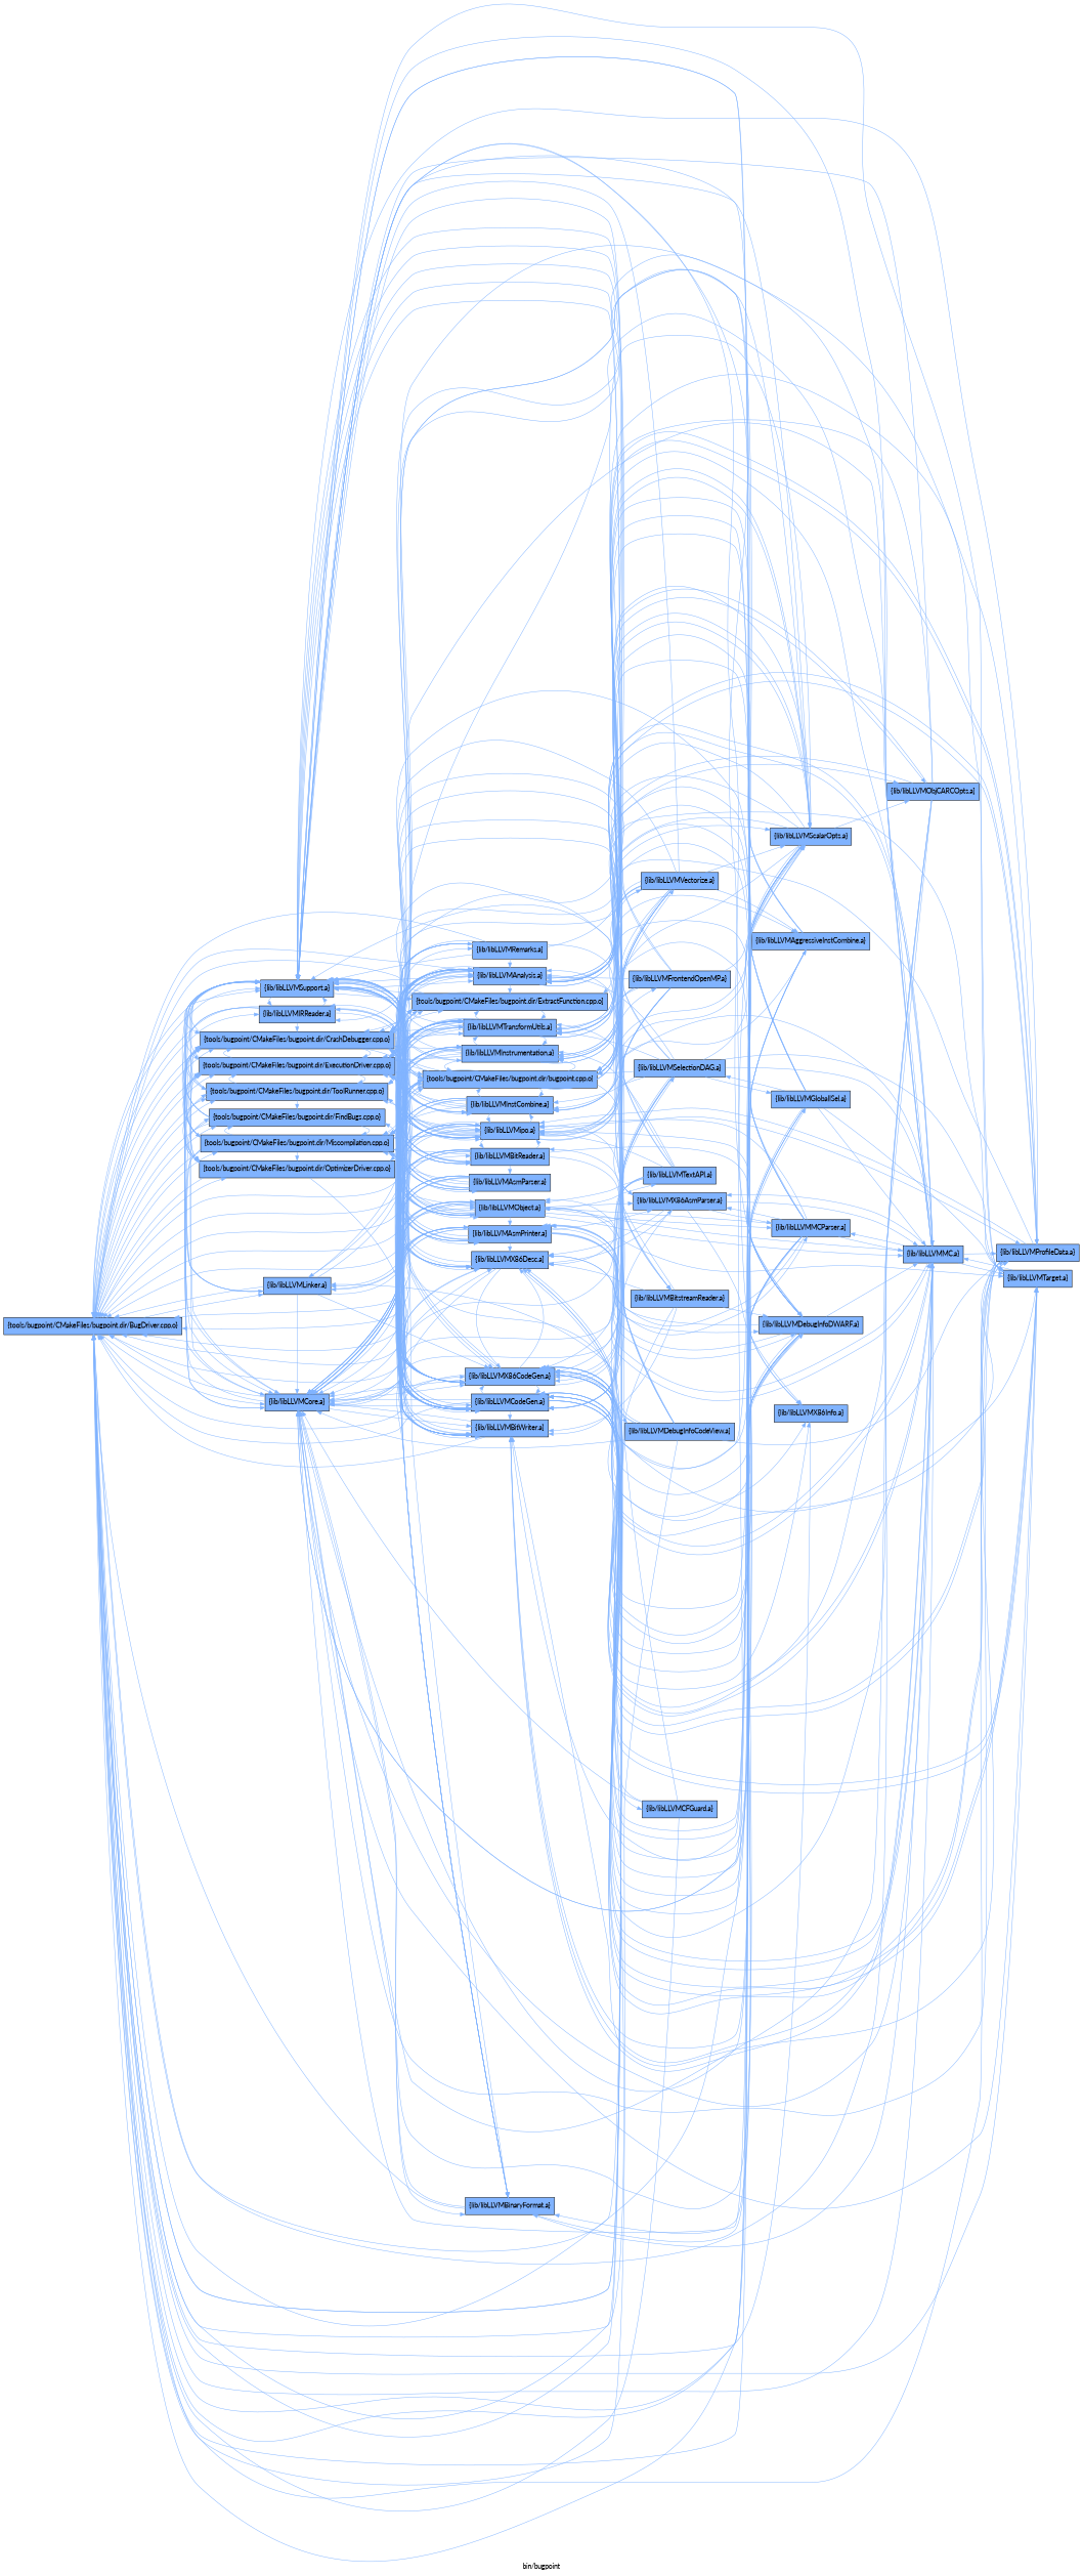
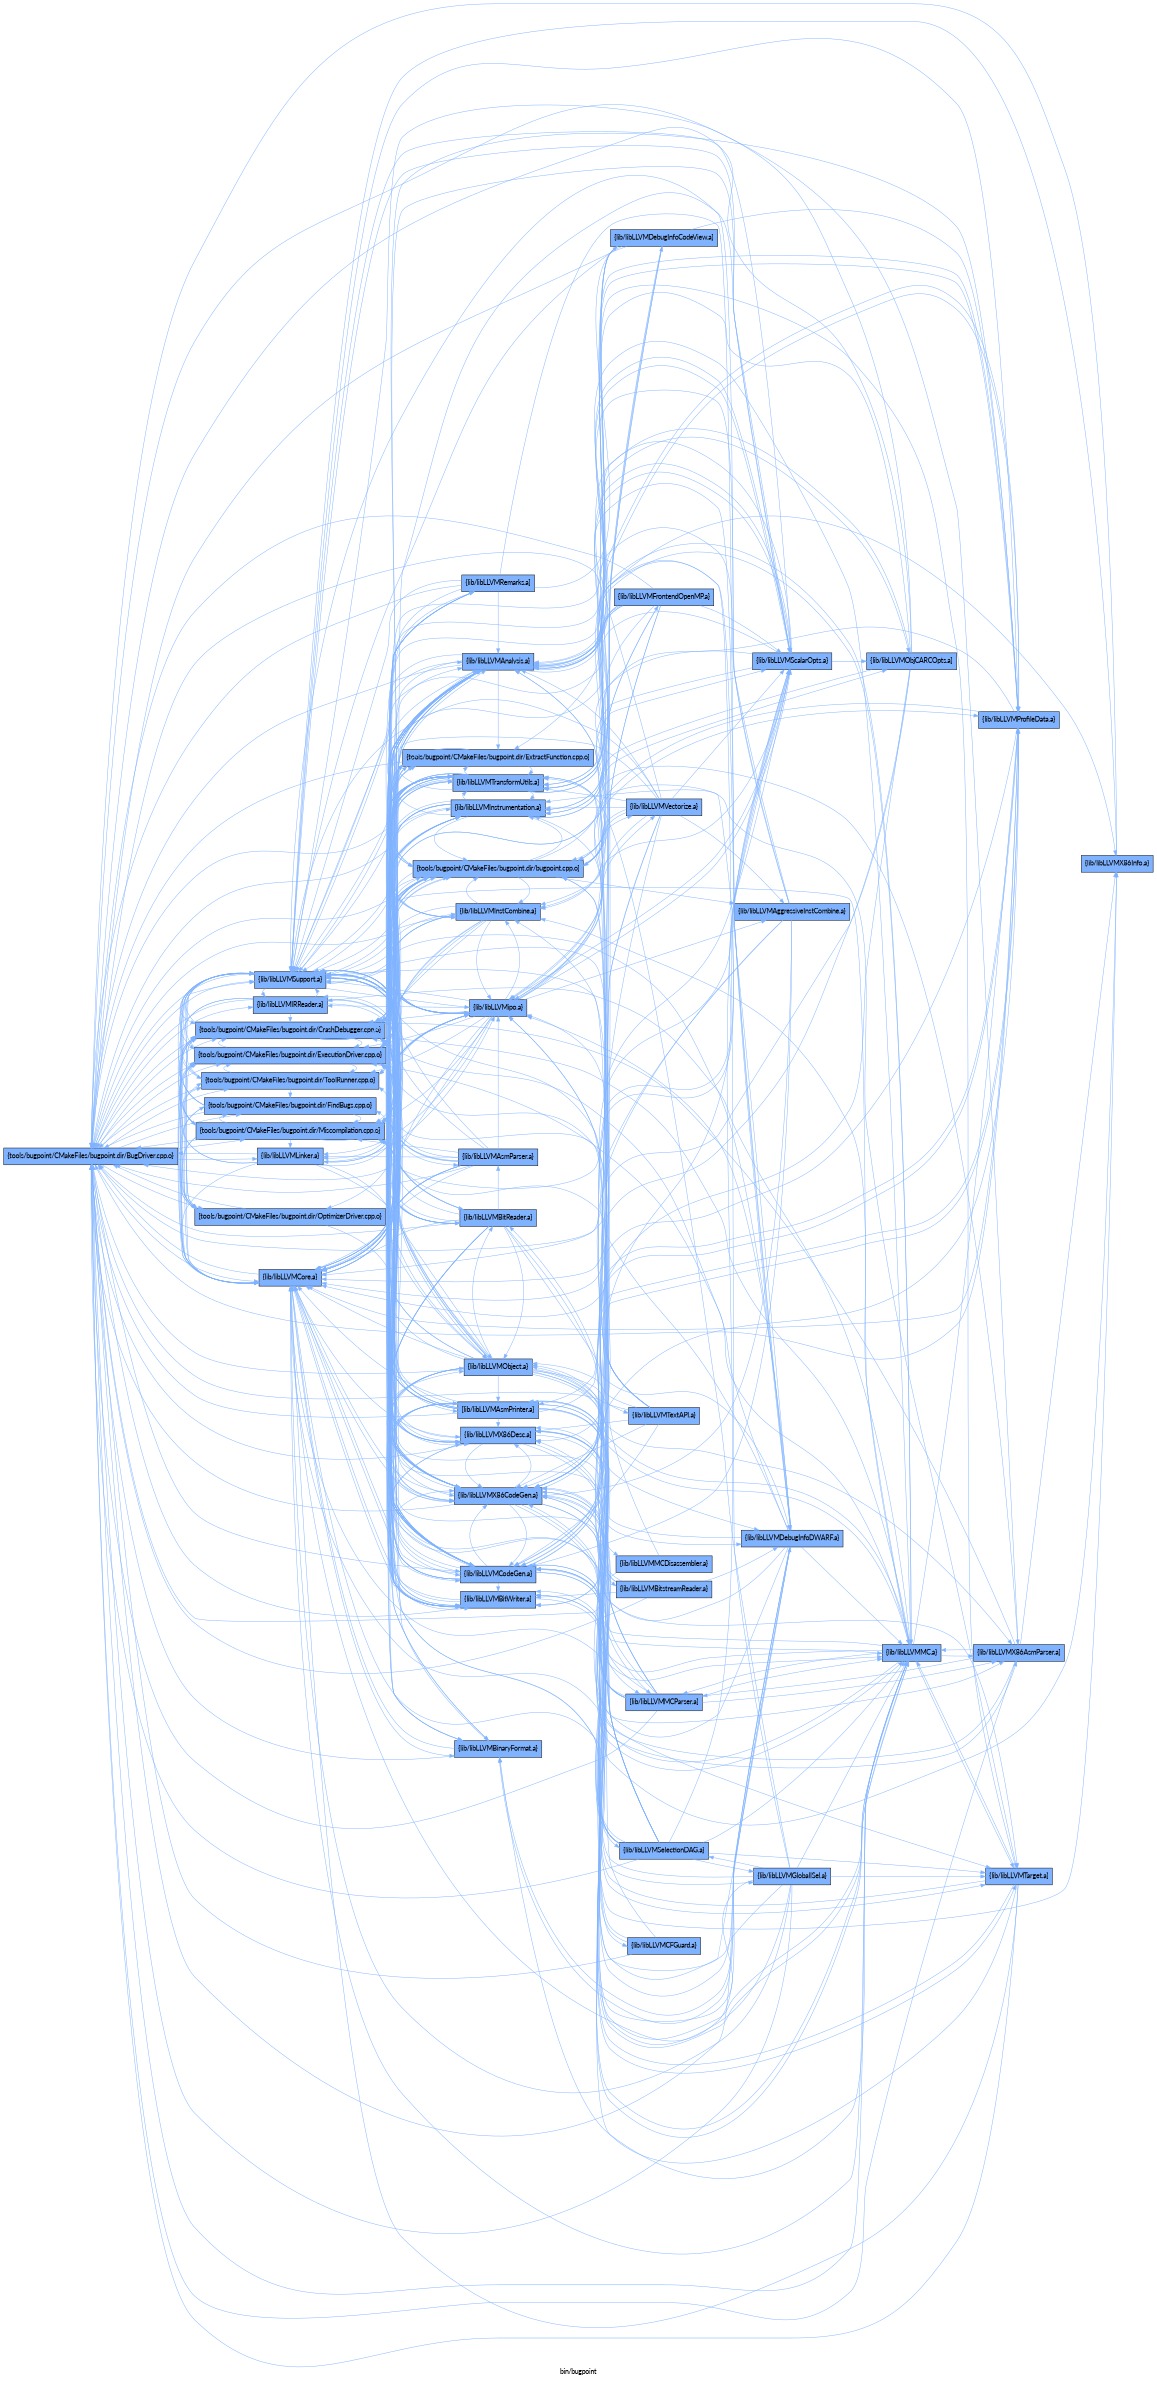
  digraph {
    fontname=Lato
    label="bin/bugpoint"
    rankdir=LR
    node [fillcolor="0.600000 0.5 1" fontname=Lato group=1 shape=box style=filled]
    edge [color="0.600000 0.5 1" fontname=Lato]
    n1 [label="{tools/bugpoint/CMakeFiles/bugpoint.dir/BugDriver.cpp.o}"]
    n2 [label="{tools/bugpoint/CMakeFiles/bugpoint.dir/CrashDebugger.cpp.o}"]
    n3 [label="{tools/bugpoint/CMakeFiles/bugpoint.dir/ExecutionDriver.cpp.o}"]
    n4 [label="{tools/bugpoint/CMakeFiles/bugpoint.dir/FindBugs.cpp.o}"]
    n5 [label="{tools/bugpoint/CMakeFiles/bugpoint.dir/Miscompilation.cpp.o}"]
    n6 [label="{tools/bugpoint/CMakeFiles/bugpoint.dir/OptimizerDriver.cpp.o}"]
    n7 [label="{tools/bugpoint/CMakeFiles/bugpoint.dir/ToolRunner.cpp.o}"]
    n8 [label="{lib/libLLVMCore.a}"]
    n9 [label="{lib/libLLVMIRReader.a}"]
    n10 [label="{lib/libLLVMLinker.a}"]
    n11 [label="{lib/libLLVMSupport.a}"]
    n12 [label="{tools/bugpoint/CMakeFiles/bugpoint.dir/ExtractFunction.cpp.o}"]
    n13 [label="{tools/bugpoint/CMakeFiles/bugpoint.dir/bugpoint.cpp.o}"]
    n14 [label="{lib/libLLVMAnalysis.a}"]
    n15 [label="{lib/libLLVMTransformUtils.a}"]
    n16 [label="{lib/libLLVMBitWriter.a}"]
    n17 [label="{lib/libLLVMX86CodeGen.a}"]
    n18 [label="{lib/libLLVMCodeGen.a}"]
    n19 [label="{lib/libLLVMBinaryFormat.a}"]
    n20 [label="{lib/libLLVMX86Desc.a}"]
    n21 [label="{lib/libLLVMRemarks.a}"]
    n22 [label="{lib/libLLVMAsmParser.a}"]
    n23 [label="{lib/libLLVMBitReader.a}"]
    n24 [label="{lib/libLLVMipo.a}"]
    n25 [label="{lib/libLLVMObject.a}"]
    n26 [label="{lib/libLLVMInstCombine.a}"]
    n27 [label="{lib/libLLVMInstrumentation.a}"]
    n28 [label="{lib/libLLVMAsmPrinter.a}"]
    n29 [label="{lib/libLLVMX86AsmParser.a}"]
    n30 [label="{lib/libLLVMX86Info.a}"]
    n31 [label="{lib/libLLVMAggressiveInstCombine.a}"]
    n32 [label="{lib/libLLVMObjCARCOpts.a}"]
    n33 [label="{lib/libLLVMScalarOpts.a}"]
    n34 [label="{lib/libLLVMTarget.a}"]
    n35 [label="{lib/libLLVMVectorize.a}"]
    n36 [label="{lib/libLLVMProfileData.a}"]
    n37 [label="{lib/libLLVMMC.a}"]
    n38 [label="{lib/libLLVMSelectionDAG.a}"]
    n39 [label="{lib/libLLVMGlobalISel.a}"]
    n40 [label="{lib/libLLVMCFGuard.a}"]
    n41 [label="{lib/libLLVMDebugInfoDWARF.a}"]
+   n42 [label="{lib/libLLVMMCDisassembler.a}"]
    n43 [label="{lib/libLLVMBitstreamReader.a}"]
    n44 [label="{lib/libLLVMFrontendOpenMP.a}"]
    n45 [label="{lib/libLLVMMCParser.a}"]
    n46 [label="{lib/libLLVMTextAPI.a}"]
    n47 [label="{lib/libLLVMDebugInfoCodeView.a}"]
    subgraph sub_1 {
      rank=same
      n1
    }
    subgraph sub_2 {
      rank=same
      n2
      n3
      n4
      n5
      n6
      n7
      n8
      n9
      n10
      n11
    }
    subgraph sub_3 {
      rank=same
      n12
      n13
      n14
      n15
      n16
      n17
      n18
      n19
      n20
      n21
      n22
      n23
      n24
      n25
      n26
      n27
      n28
    }
    n1 -> n2
    n1 -> n3
    n1 -> n4
    n1 -> n5
    n1 -> n6
    n1 -> n7
    n1 -> n8
    n1 -> n9
    n1 -> n10
    n1 -> n11
    n2 -> n1
    n2 -> n3
    n2 -> n6
    n2 -> n8
    n2 -> n11
    n2 -> n12
    n2 -> n13
    n2 -> n14
    n2 -> n15
    n3 -> n1
    n3 -> n2
    n3 -> n6
    n3 -> n7
    n3 -> n11
    n4 -> n1
    n4 -> n2
    n4 -> n3
    n4 -> n5
    n4 -> n6
    n4 -> n11
    n5 -> n1
    n5 -> n2
    n5 -> n3
    n5 -> n4
    n5 -> n6
    n5 -> n7
    n5 -> n8
    n5 -> n10
    n5 -> n11
    n5 -> n12
    n5 -> n13
    n5 -> n15
    n6 -> n1
    n6 -> n2
    n6 -> n3
    n6 -> n7
    n6 -> n11
    n6 -> n16
    n7 -> n1
    n7 -> n2
    n7 -> n3
    n7 -> n4
    n7 -> n11
    n8 -> n1
    n8 -> n2
    n8 -> n3
    n8 -> n4
    n8 -> n11
    n8 -> n12
    n8 -> n13
    n8 -> n14
    n8 -> n16
    n8 -> n17
    n8 -> n18
    n8 -> n19
    n8 -> n20
    n8 -> n21
    n9 -> n1
    n9 -> n2
    n9 -> n5
    n9 -> n8
    n9 -> n11
    n9 -> n18
    n9 -> n22
    n9 -> n23
    n10 -> n1
    n10 -> n2
    n10 -> n8
    n10 -> n11
    n10 -> n14
    n10 -> n15
    n10 -> n17
    n10 -> n24
    n10 -> n25
    n11 -> n1
    n11 -> n2
    n11 -> n3
    n11 -> n7
    n11 -> n8
    n11 -> n9
    n11 -> n12
    n11 -> n13
    n11 -> n14
    n11 -> n16
    n11 -> n17
    n11 -> n18
    n11 -> n20
    n11 -> n24
    n11 -> n25
    n11 -> n26
    n11 -> n27
    n11 -> n28
    n12 -> n1
    n12 -> n2
    n12 -> n3
    n12 -> n6
    n12 -> n8
    n12 -> n11
    n12 -> n15
    n13 -> n1
    n13 -> n2
    n13 -> n3
    n13 -> n8
    n13 -> n11
    n13 -> n14
    n13 -> n15
    n13 -> n17
    n13 -> n18
    n13 -> n20
    n13 -> n24
    n13 -> n26
    n13 -> n27
    n13 -> n29
    n13 -> n30
    n13 -> n31
    n13 -> n32
    n13 -> n33
    n13 -> n34
    n13 -> n35
    n14 -> n1
    n14 -> n2
    n14 -> n3
    n14 -> n5
    n14 -> n7
    n14 -> n8
    n14 -> n11
    n14 -> n12
    n14 -> n13
    n14 -> n17
    n14 -> n18
    n14 -> n19
    n14 -> n24
    n14 -> n25
    n14 -> n33
    n14 -> n36
    n15 -> n1
    n15 -> n2
    n15 -> n3
    n15 -> n5
    n15 -> n7
    n15 -> n8
    n15 -> n10
    n15 -> n11
    n15 -> n12
    n15 -> n13
    n15 -> n14
    n15 -> n16
    n15 -> n17
    n15 -> n18
    n15 -> n24
    n15 -> n26
    n15 -> n27
    n15 -> n32
    n15 -> n33
    n16 -> n1
    n16 -> n2
    n16 -> n8
    n16 -> n11
    n16 -> n13
    n16 -> n14
    n16 -> n17
    n16 -> n25
    n16 -> n37
    n17 -> n1
    n17 -> n2
    n17 -> n8
    n17 -> n11
    n17 -> n13
    n17 -> n14
    n17 -> n15
    n17 -> n18
    n17 -> n20
    n17 -> n28
    n17 -> n30
    n17 -> n34
    n17 -> n36
    n17 -> n37
    n17 -> n38
    n17 -> n39
    n17 -> n40
    n18 -> n1
    n18 -> n2
    n18 -> n3
    n18 -> n5
    n18 -> n7
    n18 -> n8
    n18 -> n11
    n18 -> n12
    n18 -> n13
    n18 -> n14
    n18 -> n15
    n18 -> n16
    n18 -> n17
    n18 -> n20
    n18 -> n28
    n18 -> n33
    n18 -> n34
    n18 -> n36
    n18 -> n37
    n19 -> n1
    n19 -> n8
    n19 -> n11
    n19 -> n41
    n20 -> n1
    n20 -> n2
    n20 -> n11
    n20 -> n13
    n20 -> n17
    n20 -> n19
    n20 -> n25
    n20 -> n29
    n20 -> n30
    n20 -> n37
+   n20 -> n42
    n21 -> n1
    n21 -> n8
    n21 -> n11
    n21 -> n14
    n21 -> n16
    n21 -> n18
    n21 -> n20
    n21 -> n23
    n21 -> n41
-   n21 -> n43
+   n21 -> n47
    n22 -> n1
    n22 -> n2
    n22 -> n3
    n22 -> n5
    n22 -> n8
    n22 -> n9
    n22 -> n10
    n22 -> n11
    n22 -> n14
    n22 -> n15
    n22 -> n16
    n22 -> n17
    n22 -> n18
    n22 -> n19
    n22 -> n24
    n23 -> n1
    n23 -> n2
    n23 -> n3
    n23 -> n5
    n23 -> n8
    n23 -> n11
    n23 -> n14
    n23 -> n15
    n23 -> n16
    n23 -> n17
    n23 -> n18
    n23 -> n20
    n23 -> n22
    n23 -> n24
    n23 -> n25
    n23 -> n27
    n23 -> n41
    n23 -> n43
    n24 -> n1
    n24 -> n2
    n24 -> n3
    n24 -> n5
    n24 -> n7
    n24 -> n8
    n24 -> n9
    n24 -> n10
    n24 -> n11
    n24 -> n12
    n24 -> n13
    n24 -> n14
    n24 -> n15
    n24 -> n16
    n24 -> n17
    n24 -> n18
    n24 -> n23
    n24 -> n26
    n24 -> n27
    n24 -> n31
    n24 -> n33
    n24 -> n35
    n24 -> n36
    n24 -> n44
    n25 -> n1
    n25 -> n2
    n25 -> n3
    n25 -> n5
    n25 -> n8
    n25 -> n11
    n25 -> n14
    n25 -> n15
    n25 -> n16
    n25 -> n17
    n25 -> n18
    n25 -> n19
    n25 -> n23
    n25 -> n24
    n25 -> n27
    n25 -> n28
    n25 -> n29
    n25 -> n34
    n25 -> n37
    n25 -> n41
    n25 -> n45
    n25 -> n46
    n26 -> n1
    n26 -> n2
    n26 -> n3
    n26 -> n5
    n26 -> n8
    n26 -> n11
    n26 -> n13
    n26 -> n14
    n26 -> n15
    n26 -> n16
    n26 -> n17
    n26 -> n18
    n26 -> n24
    n27 -> n1
    n27 -> n2
    n27 -> n3
    n27 -> n5
    n27 -> n8
    n27 -> n11
    n27 -> n13
    n27 -> n14
    n27 -> n15
    n27 -> n17
    n27 -> n18
    n27 -> n24
    n27 -> n26
    n27 -> n36
    n27 -> n37
    n28 -> n1
    n28 -> n2
    n28 -> n3
    n28 -> n4
    n28 -> n8
    n28 -> n11
    n28 -> n14
    n28 -> n15
    n28 -> n16
    n28 -> n17
    n28 -> n18
    n28 -> n19
    n28 -> n20
    n28 -> n21
    n28 -> n24
    n28 -> n29
    n28 -> n34
    n28 -> n37
    n28 -> n41
    n28 -> n45
    n28 -> n47
    n29 -> n1
    n29 -> n2
    n29 -> n11
    n29 -> n20
    n29 -> n30
    n29 -> n37
    n29 -> n45
    n30 -> n1
    n30 -> n11
    n31 -> n1
    n31 -> n8
    n31 -> n11
    n31 -> n14
    n31 -> n15
    n31 -> n17
    n31 -> n18
    n32 -> n1
    n32 -> n8
    n32 -> n11
    n32 -> n13
    n32 -> n14
    n32 -> n15
    n32 -> n17
    n32 -> n18
    n33 -> n1
    n33 -> n2
    n33 -> n3
    n33 -> n5
    n33 -> n8
    n33 -> n11
    n33 -> n12
    n33 -> n13
    n33 -> n14
    n33 -> n15
    n33 -> n16
    n33 -> n17
    n33 -> n18
    n33 -> n24
    n33 -> n26
    n33 -> n27
    n33 -> n32
    n34 -> n1
    n34 -> n8
    n34 -> n11
    n34 -> n14
    n34 -> n17
    n34 -> n18
    n34 -> n37
    n35 -> n1
    n35 -> n2
    n35 -> n5
    n35 -> n8
    n35 -> n11
    n35 -> n13
    n35 -> n14
    n35 -> n15
    n35 -> n17
-   n35 -> n18
    n35 -> n24
    n35 -> n26
    n35 -> n27
    n35 -> n31
    n35 -> n33
    n36 -> n1
    n36 -> n2
    n36 -> n8
    n36 -> n11
    n36 -> n13
    n36 -> n14
    n36 -> n16
    n36 -> n17
    n36 -> n18
    n36 -> n20
    n36 -> n24
    n36 -> n27
    n37 -> n1
    n37 -> n2
    n37 -> n3
    n37 -> n8
    n37 -> n9
    n37 -> n11
    n37 -> n14
    n37 -> n16
    n37 -> n17
    n37 -> n18
    n37 -> n19
    n37 -> n20
    n37 -> n25
    n37 -> n26
    n37 -> n27
    n37 -> n28
    n37 -> n29
    n37 -> n34
    n37 -> n36
    n37 -> n45
    n38 -> n1
    n38 -> n2
    n38 -> n8
    n38 -> n11
    n38 -> n13
    n38 -> n14
    n38 -> n15
    n38 -> n16
    n38 -> n17
    n38 -> n18
    n38 -> n24
    n38 -> n26
    n38 -> n33
    n38 -> n34
    n38 -> n37
    n38 -> n39
    n39 -> n1
    n39 -> n2
    n39 -> n8
    n39 -> n11
    n39 -> n14
    n39 -> n15
    n39 -> n17
    n39 -> n18
    n39 -> n34
    n39 -> n37
    n39 -> n38
    n40 -> n1
    n40 -> n8
    n40 -> n11
    n40 -> n17
    n41 -> n1
    n41 -> n2
    n41 -> n3
    n41 -> n8
    n41 -> n11
    n41 -> n14
    n41 -> n15
    n41 -> n16
    n41 -> n17
    n41 -> n18
    n41 -> n19
    n41 -> n20
    n41 -> n24
-   n41 -> n25
    n41 -> n27
    n41 -> n28
    n41 -> n37
+   n42 -> n1
+   n42 -> n11
    n43 -> n1
    n43 -> n11
    n43 -> n16
    n43 -> n20
    n43 -> n23
    n43 -> n41
    n44 -> n1
    n44 -> n2
    n44 -> n8
    n44 -> n11
    n44 -> n14
    n44 -> n15
    n44 -> n17
    n44 -> n18
    n44 -> n26
    n44 -> n27
    n44 -> n33
    n45 -> n1
    n45 -> n2
    n45 -> n8
    n45 -> n11
    n45 -> n13
    n45 -> n14
    n45 -> n17
    n45 -> n18
    n45 -> n20
    n45 -> n24
    n45 -> n25
    n45 -> n28
    n45 -> n29
    n45 -> n37
    n46 -> n1
    n46 -> n2
    n46 -> n11
    n46 -> n15
    n46 -> n17
    n46 -> n18
    n46 -> n20
    n46 -> n24
    n46 -> n25
    n46 -> n27
    n47 -> n1
    n47 -> n2
    n47 -> n8
    n47 -> n10
    n47 -> n11
    n47 -> n14
    n47 -> n17
    n47 -> n24
    n47 -> n28
    n47 -> n36
  }
